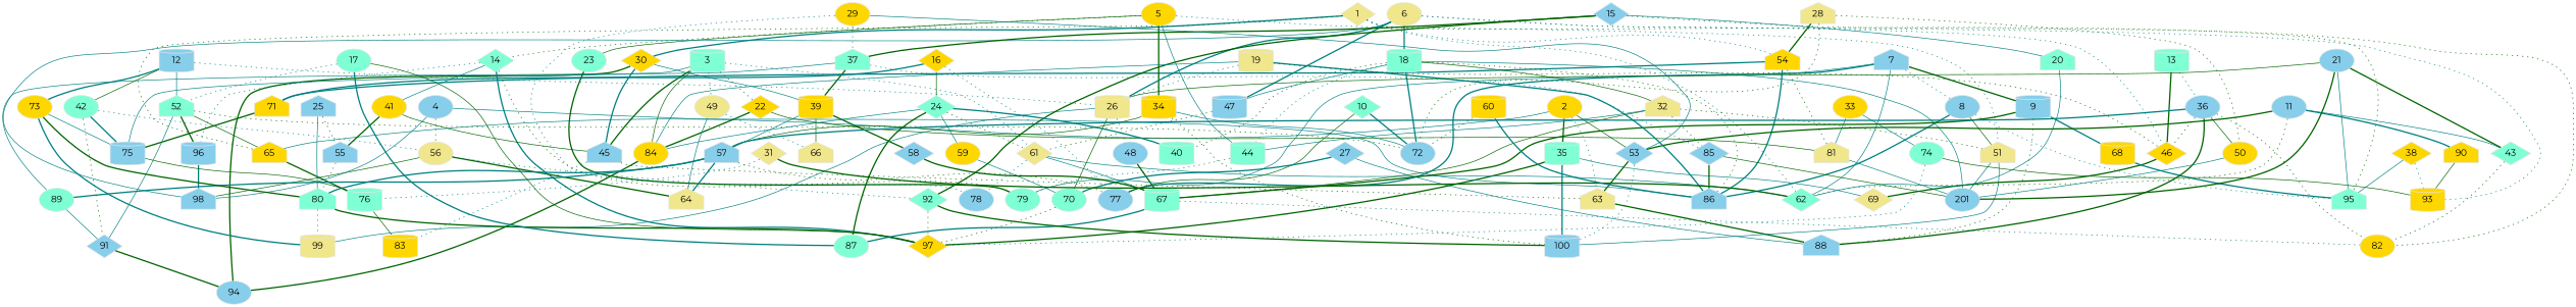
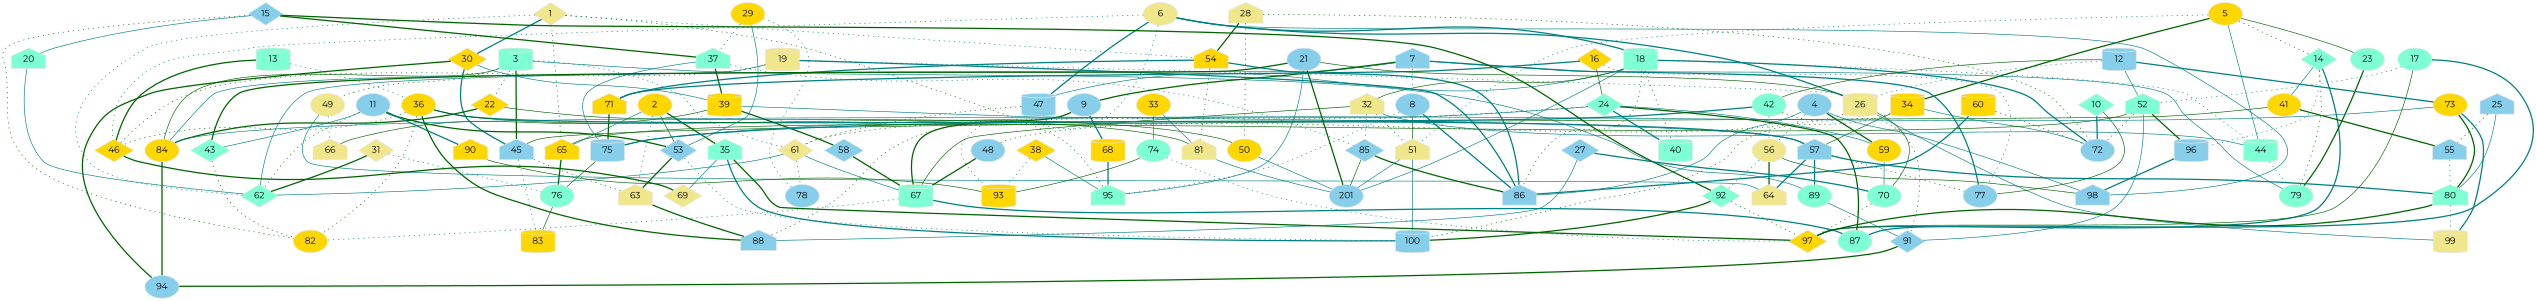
  graph {
    fontname=Montserrat
    node [color=gray90 fillcolor=skyblue fontname=Montserrat shape=ellipse style=filled]
    edge [color=teal fontname=Montserrat style=bold]
    1 [fillcolor=khaki shape=diamond]
    30 [fillcolor=gold shape=diamond]
    54 [fillcolor=gold shape=house]
    62 [fillcolor=aquamarine shape=diamond]
    65 [fillcolor=gold shape=house]
    95 [fillcolor=aquamarine shape=house]
    45 [shape=house]
    39 [fillcolor=gold shape=cylinder]
    94
    86 [shape=house]
    71 [fillcolor=gold shape=house]
    81 [fillcolor=khaki shape=house]
-   76 [fillcolor=aquamarine shape=cylinder]
+   76 [fillcolor=aquamarine]
    2 [fillcolor=gold]
-   35 [fillcolor=aquamarine shape=cylinder]
+   35 [fillcolor=aquamarine shape=house]
    53 [shape=diamond]
    63 [fillcolor=khaki shape=house]
    97 [fillcolor=gold shape=diamond]
    100 [shape=cylinder]
    69 [fillcolor=khaki shape=diamond]
    88 [shape=house]
    3 [fillcolor=aquamarine shape=cylinder]
    22 [fillcolor=gold shape=diamond]
    49 [fillcolor=khaki]
    61 [fillcolor=khaki shape=diamond]
    84 [fillcolor=gold]
    89 [fillcolor=aquamarine]
    83 [fillcolor=gold shape=cylinder]
    66 [fillcolor=khaki shape=house]
    64 [fillcolor=khaki shape=house]
    67 [fillcolor=aquamarine shape=cylinder]
    78
    91 [shape=diamond]
    56 [fillcolor=khaki]
    4
    59 [fillcolor=gold]
    98 [shape=house]
    92 [fillcolor=aquamarine shape=diamond]
    70 [fillcolor=aquamarine]
    5 [fillcolor=gold]
    14 [fillcolor=aquamarine shape=diamond]
    23 [fillcolor=aquamarine]
    34 [fillcolor=gold shape=cylinder]
    44 [fillcolor=aquamarine shape=cylinder]
    51 [fillcolor=khaki shape=house]
    79 [fillcolor=aquamarine]
    41 [fillcolor=gold]
    96 [shape=cylinder]
    72
    57 [shape=house]
    n51 [label=201]
    6 [fillcolor=khaki]
    18 [fillcolor=aquamarine shape=cylinder]
    26 [fillcolor=khaki shape=cylinder]
    46 [fillcolor=gold shape=diamond]
    47 [shape=cylinder]
    93 [fillcolor=gold shape=cylinder]
    32 [fillcolor=khaki shape=house]
    40 [fillcolor=aquamarine shape=cylinder]
    48
    99 [fillcolor=khaki shape=cylinder]
    7 [shape=house]
    8
-   9 [shape=cylinder]
+   9
    77
    68 [fillcolor=gold shape=cylinder]
    82 [fillcolor=gold]
    87 [fillcolor=aquamarine]
    10 [fillcolor=aquamarine shape=diamond]
    11
    43 [fillcolor=aquamarine shape=diamond]
    90 [fillcolor=gold shape=house]
    12 [shape=cylinder]
    42 [fillcolor=aquamarine]
    52 [fillcolor=aquamarine shape=house]
    73 [fillcolor=gold]
    75 [shape=cylinder]
    80 [fillcolor=aquamarine shape=house]
    13 [fillcolor=aquamarine shape=cylinder]
-   36
+   36 [fillcolor=gold]
    50 [fillcolor=gold]
    55 [shape=house]
    15 [shape=diamond]
    20 [fillcolor=aquamarine shape=house]
    37 [fillcolor=aquamarine shape=house]
    85 [shape=diamond]
    16 [fillcolor=gold shape=diamond]
    24 [fillcolor=aquamarine shape=diamond]
    17 [fillcolor=aquamarine]
    19 [fillcolor=khaki shape=cylinder]
    21
    25 [shape=house]
    27 [shape=diamond]
    28 [fillcolor=khaki shape=house]
    29 [fillcolor=gold]
    58 [shape=diamond]
    31 [fillcolor=khaki shape=diamond]
    33 [fillcolor=gold]
    74 [fillcolor=aquamarine]
    38 [fillcolor=gold shape=diamond]
    60 [fillcolor=gold shape=cylinder]
    1 -- 30
    1 -- 54 [style=dotted]
    1 -- 62 [style=dotted]
    1 -- 65 [color=darkgreen style=dotted]
    1 -- 95 [color=darkgreen style=dotted]
    30 -- 45
    30 -- 39 [style=solid]
    30 -- 94 [color=darkgreen]
    54 -- 86
    54 -- 71
    54 -- 81 [color=darkgreen style=dotted]
    65 -- 76 [color=darkgreen]
    45 -- 63 [color=darkgreen style=dotted]
    45 -- 83 [style=dotted]
    39 -- 66 [color=darkgreen style=solid]
    39 -- 57 [style=solid]
    39 -- 58 [color=darkgreen]
    71 -- 75 [color=darkgreen]
    81 -- n51 [style=solid]
    76 -- 83 [color=darkgreen style=solid]
    2 -- 65 [style=solid]
    2 -- 35 [color=darkgreen]
    2 -- 53 [color=darkgreen style=solid]
    2 -- 63 [style=dotted]
    35 -- 97 [color=darkgreen]
    35 -- 100
    35 -- 69 [style=solid]
    53 -- 63 [color=darkgreen]
    53 -- 100 [style=dotted]
    63 -- 88 [color=darkgreen]
    3 -- 45 [color=darkgreen]
    3 -- 22 [color=darkgreen style=dotted]
    3 -- 49 [color=darkgreen style=dotted]
    3 -- 61 [style=dotted]
    3 -- 84 [color=darkgreen style=solid]
    3 -- 89 [style=solid]
    22 -- 81 [color=darkgreen style=solid]
    22 -- 84 [color=darkgreen]
    49 -- 66 [style=dotted]
    49 -- 64 [style=solid]
    61 -- 62 [style=solid]
    61 -- 67 [style=solid]
    61 -- 78 [style=dotted]
    84 -- 94 [color=darkgreen]
    89 -- 91 [style=solid]
    67 -- 82 [style=dotted]
    67 -- 87
    91 -- 94 [color=darkgreen]
    56 -- 64 [color=darkgreen]
    56 -- 98 [color=darkgreen style=solid]
    56 -- 92 [style=dotted]
    4 -- 86 [style=solid]
    4 -- 56 [color=darkgreen style=dotted]
+   4 -- 59 [color=darkgreen]
    4 -- 98 [style=solid]
    59 -- 70 [style=solid]
    92 -- 97 [color=darkgreen style=dotted]
    92 -- 100 [color=darkgreen]
    70 -- 97 [color=darkgreen style=dotted]
    5 -- 14 [color=darkgreen style=dotted]
    5 -- 23 [color=darkgreen style=solid]
    5 -- 34 [color=darkgreen]
    5 -- 44 [style=solid]
    5 -- 51 [style=dotted]
    14 -- 97
    14 -- 79 [color=darkgreen style=dotted]
    14 -- 41 [style=solid]
    14 -- 96 [style=dotted]
    23 -- 79 [color=darkgreen]
    34 -- 100 [color=darkgreen style=dotted]
    34 -- 72 [style=solid]
    34 -- 57 [color=darkgreen style=solid]
    44 -- 79 [style=dotted]
    51 -- 100 [style=solid]
    51 -- n51 [style=solid]
    41 -- 45 [color=darkgreen style=solid]
    41 -- 55 [color=darkgreen]
    96 -- 98
    57 -- 89
    57 -- 64
    57 -- 77 [color=darkgreen style=dotted]
    57 -- 80
    6 -- 98 [style=solid]
    6 -- 18
    6 -- 26
    6 -- 46 [style=dotted]
    6 -- 47
    6 -- 93 [style=dotted]
    18 -- 86 [color=darkgreen style=dotted]
    18 -- 44 [style=dotted]
    18 -- 72
    18 -- n51 [style=solid]
    18 -- 47 [style=solid]
    18 -- 32 [color=darkgreen style=solid]
    18 -- 40 [color=darkgreen style=dotted]
    26 -- 70 [color=darkgreen style=solid]
    26 -- 48 [color=darkgreen style=dotted]
    26 -- 99 [style=solid]
    46 -- 69 [color=darkgreen]
    47 -- 61 [color=darkgreen style=dotted]
    32 -- 67 [color=darkgreen style=solid]
    32 -- 44 [style=solid]
    32 -- 51 [color=darkgreen style=dotted]
    32 -- 85 [color=darkgreen style=dotted]
    48 -- 67 [color=darkgreen]
    7 -- 62 [style=solid]
    7 -- 79 [style=solid]
    7 -- 8 [style=dotted]
    7 -- 9 [color=darkgreen]
    7 -- 77
    8 -- 95 [style=dotted]
    8 -- 86
    8 -- 51 [color=darkgreen style=solid]
    9 -- 88 [color=darkgreen style=dotted]
    9 -- 67 [color=darkgreen]
    9 -- 68
    68 -- 95
    10 -- 72
    10 -- 77 [color=darkgreen style=solid]
    11 -- 62 [color=darkgreen style=dotted]
    11 -- 53 [color=darkgreen]
    11 -- 43 [style=solid]
    11 -- 90
    43 -- 82 [color=darkgreen style=dotted]
    90 -- 93 [color=darkgreen style=solid]
    12 -- 26 [style=dotted]
    12 -- 42 [color=darkgreen style=solid]
    12 -- 52 [style=solid]
    12 -- 73
    42 -- 91 [color=darkgreen style=dotted]
    42 -- 56 [style=dotted]
    42 -- 75
    52 -- 65 [color=darkgreen style=solid]
    52 -- 91 [style=solid]
    52 -- 96 [color=darkgreen]
    52 -- 72 [color=darkgreen style=dotted]
    73 -- 99
    73 -- 75 [style=solid]
    73 -- 80 [color=darkgreen]
    75 -- 76 [color=darkgreen style=solid]
    80 -- 97 [color=darkgreen]
    80 -- 99 [style=dotted]
    13 -- 46 [color=darkgreen]
    13 -- 36 [style=dotted]
    36 -- 88 [color=darkgreen]
    36 -- 57
    36 -- 46 [color=darkgreen style=dotted]
    36 -- 82 [color=darkgreen style=dotted]
    36 -- 50 [color=darkgreen style=solid]
    50 -- n51 [style=solid]
    55 -- 80 [style=dotted]
    15 -- 92 [color=darkgreen]
    15 -- 82 [color=darkgreen style=dotted]
    15 -- 20 [style=solid]
    15 -- 37 [color=darkgreen]
    20 -- 62 [style=solid]
    37 -- 39 [color=darkgreen]
    37 -- 75 [style=solid]
    37 -- 85 [style=dotted]
    85 -- 86 [color=darkgreen]
    85 -- n51 [color=darkgreen style=solid]
    16 -- 71
    16 -- 77 [style=dotted]
    16 -- 24 [color=darkgreen style=solid]
    24 -- 61 [color=darkgreen style=dotted]
    24 -- 84 [style=solid]
    24 -- 59 [style=solid]
    24 -- 40
    24 -- 87 [color=darkgreen]
    17 -- 97 [color=darkgreen style=solid]
    17 -- 87
    17 -- 52 [style=dotted]
    19 -- 86
    19 -- 84 [style=solid]
    19 -- 26 [style=dotted]
    19 -- 46 [color=darkgreen style=dotted]
    21 -- 95 [style=solid]
    21 -- n51 [color=darkgreen]
    21 -- 26 [color=darkgreen style=solid]
    21 -- 43 [color=darkgreen]
    25 -- 80 [style=solid]
    25 -- 55 [color=darkgreen style=dotted]
    27 -- 88 [style=solid]
    27 -- 70
    28 -- 54 [color=darkgreen]
    28 -- 72 [color=darkgreen style=dotted]
    28 -- 50 [color=darkgreen style=dotted]
    29 -- 53 [style=solid]
    29 -- 78 [style=dotted]
    29 -- 37 [style=dotted]
    58 -- 67 [color=darkgreen]
    31 -- 62 [color=darkgreen]
    31 -- 76 [style=dotted]
    33 -- 81 [style=solid]
    33 -- 74 [style=solid]
    74 -- 97 [style=dotted]
    74 -- 93 [color=darkgreen style=solid]
    38 -- 95 [style=solid]
    38 -- 93 [style=dotted]
    60 -- 86
    60 -- 72 [color=darkgreen style=dotted]
  }
